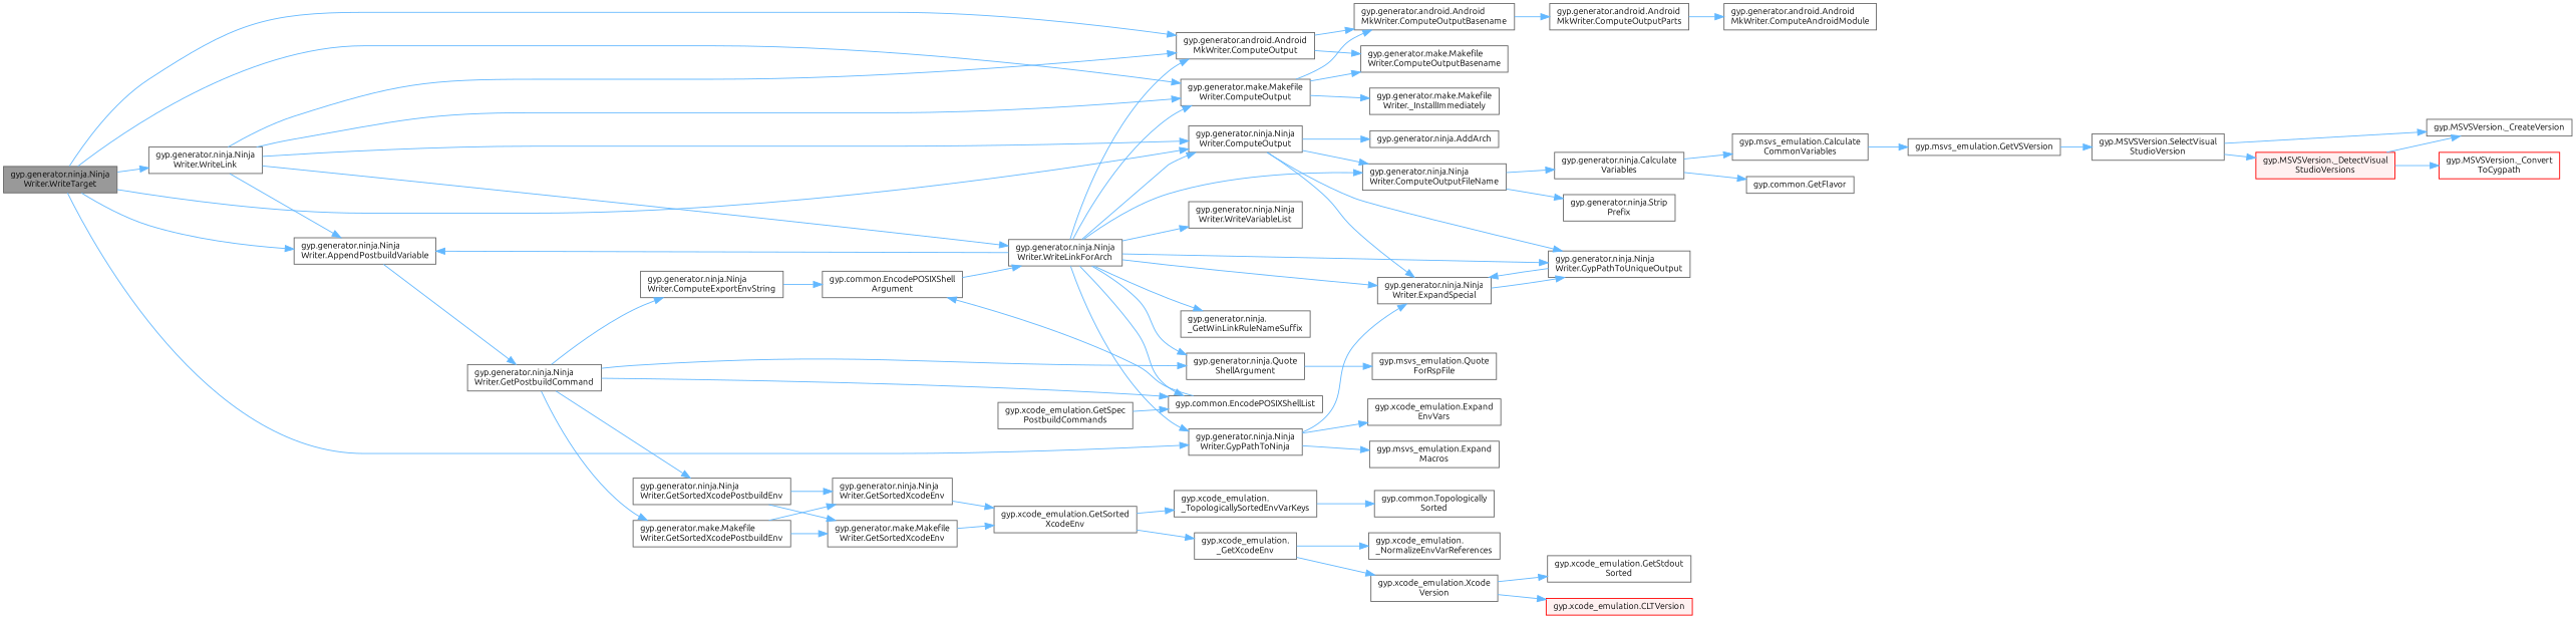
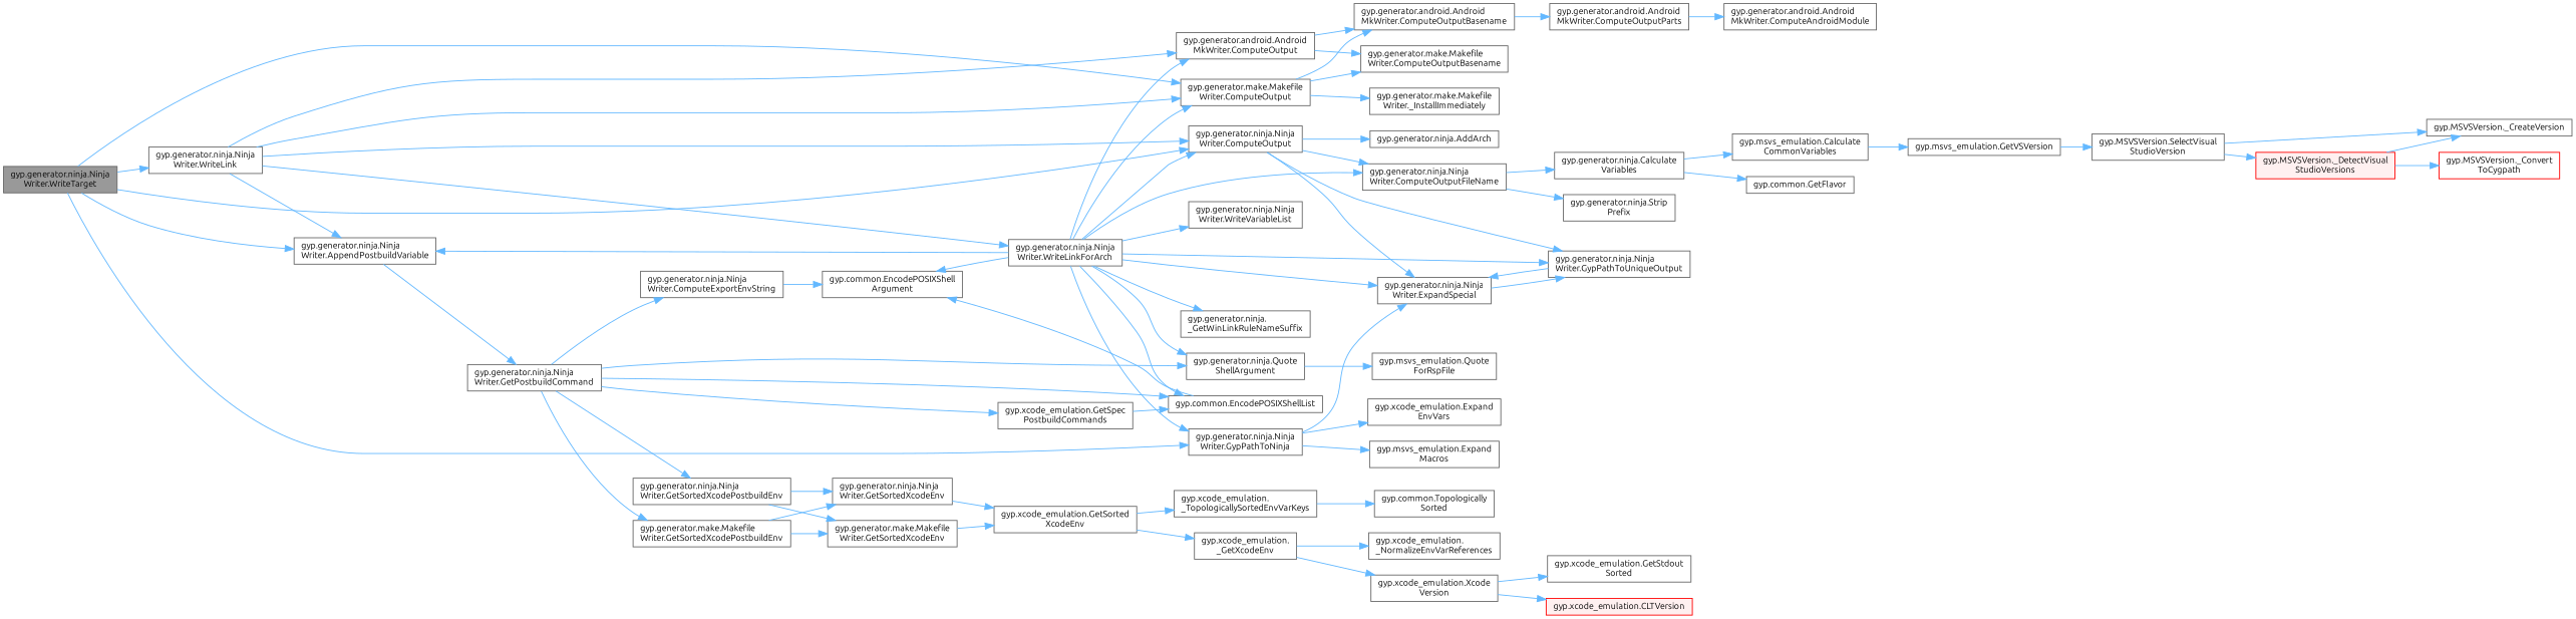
  digraph {
    fontname=Ubuntu
    rankdir=LR
    node [color=grey40 fillcolor=white fontname=Ubuntu fontsize=10 shape=box style=filled]
    edge [color=steelblue1 fontname=Ubuntu fontsize=10 labelfontname=Helvetica labelfontsize=10 style=solid]
    n1 [color=gray40 fillcolor=grey60 fontcolor=black height=0.2 label="gyp.generator.ninja.Ninja\lWriter.WriteTarget" width=0.4]
    n2 [height=0.2 label="gyp.generator.ninja.Ninja\lWriter.AppendPostbuildVariable" width=0.4]
    n3 [height=0.2 label="gyp.generator.android.Android\lMkWriter.ComputeOutput" width=0.4]
    n4 [height=0.2 label="gyp.generator.make.Makefile\lWriter.ComputeOutput" width=0.4]
    n5 [height=0.2 label="gyp.generator.ninja.Ninja\lWriter.ComputeOutput" width=0.4]
    n6 [height=0.2 label="gyp.generator.ninja.Ninja\lWriter.GypPathToNinja" width=0.4]
    n7 [height=0.2 label="gyp.generator.ninja.Ninja\lWriter.WriteLink" width=0.4]
    n8 [height=0.2 label="gyp.generator.ninja.Ninja\lWriter.GetPostbuildCommand" width=0.4]
    n9 [height=0.2 label="gyp.generator.android.Android\lMkWriter.ComputeOutputBasename" width=0.4]
    n10 [height=0.2 label="gyp.generator.make.Makefile\lWriter.ComputeOutputBasename" width=0.4]
    n11 [height=0.2 label="gyp.generator.make.Makefile\lWriter._InstallImmediately" width=0.4]
    n12 [height=0.2 label="gyp.generator.ninja.AddArch" width=0.4]
    n13 [height=0.2 label="gyp.generator.ninja.Ninja\lWriter.ComputeOutputFileName" width=0.4]
    n14 [height=0.2 label="gyp.generator.ninja.Ninja\lWriter.ExpandSpecial" width=0.4]
    n15 [height=0.2 label="gyp.generator.ninja.Ninja\lWriter.GypPathToUniqueOutput" width=0.4]
    n16 [height=0.2 label="gyp.xcode_emulation.Expand\lEnvVars" width=0.4]
    n17 [height=0.2 label="gyp.msvs_emulation.Expand\lMacros" width=0.4]
    n18 [height=0.2 label="gyp.generator.ninja.Ninja\lWriter.WriteLinkForArch" width=0.4]
    n19 [height=0.2 label="gyp.generator.ninja.Ninja\lWriter.ComputeExportEnvString" width=0.4]
    n20 [height=0.2 label="gyp.common.EncodePOSIXShellList" width=0.4]
    n21 [height=0.2 label="gyp.generator.make.Makefile\lWriter.GetSortedXcodePostbuildEnv" width=0.4]
    n22 [height=0.2 label="gyp.generator.ninja.Ninja\lWriter.GetSortedXcodePostbuildEnv" width=0.4]
    n23 [height=0.2 label="gyp.xcode_emulation.GetSpec\lPostbuildCommands" width=0.4]
    n24 [height=0.2 label="gyp.generator.ninja.Quote\lShellArgument" width=0.4]
    n25 [height=0.2 label="gyp.common.EncodePOSIXShell\lArgument" width=0.4]
    n26 [height=0.2 label="gyp.generator.make.Makefile\lWriter.GetSortedXcodeEnv" width=0.4]
    n27 [height=0.2 label="gyp.generator.ninja.Ninja\lWriter.GetSortedXcodeEnv" width=0.4]
    n28 [height=0.2 label="gyp.msvs_emulation.Quote\lForRspFile" width=0.4]
    n29 [height=0.2 label="gyp.xcode_emulation.GetSorted\lXcodeEnv" width=0.4]
    n30 [height=0.2 label="gyp.xcode_emulation.\l_GetXcodeEnv" width=0.4]
    n31 [height=0.2 label="gyp.xcode_emulation.\l_TopologicallySortedEnvVarKeys" width=0.4]
    n32 [height=0.2 label="gyp.xcode_emulation.\l_NormalizeEnvVarReferences" width=0.4]
    n33 [height=0.2 label="gyp.xcode_emulation.Xcode\lVersion" width=0.4]
    n34 [height=0.2 label="gyp.common.Topologically\lSorted" width=0.4]
    n35 [color=red fillcolor="#FFF0F0" height=0.2 label="gyp.xcode_emulation.CLTVersion" width=0.4]
    n36 [height=0.2 label="gyp.xcode_emulation.GetStdout\lSorted" width=0.4]
    n37 [height=0.2 label="gyp.generator.android.Android\lMkWriter.ComputeOutputParts" width=0.4]
    n38 [height=0.2 label="gyp.generator.android.Android\lMkWriter.ComputeAndroidModule" width=0.4]
    n39 [height=0.2 label="gyp.generator.ninja.Calculate\lVariables" width=0.4]
    n40 [height=0.2 label="gyp.generator.ninja.Strip\lPrefix" width=0.4]
    n41 [height=0.2 label="gyp.msvs_emulation.Calculate\lCommonVariables" width=0.4]
    n42 [height=0.2 label="gyp.common.GetFlavor" width=0.4]
    n43 [height=0.2 label="gyp.msvs_emulation.GetVSVersion" width=0.4]
    n44 [height=0.2 label="gyp.MSVSVersion.SelectVisual\lStudioVersion" width=0.4]
    n45 [height=0.2 label="gyp.MSVSVersion._CreateVersion" width=0.4]
    n46 [color=red fillcolor="#FFF0F0" height=0.2 label="gyp.MSVSVersion._DetectVisual\lStudioVersions" width=0.4]
    n47 [color=red height=0.2 label="gyp.MSVSVersion._Convert\lToCygpath" width=0.4]
    n48 [height=0.2 label="gyp.generator.ninja.\l_GetWinLinkRuleNameSuffix" width=0.4]
    n49 [height=0.2 label="gyp.generator.ninja.Ninja\lWriter.WriteVariableList" width=0.4]
    n1 -> n2
-   n1 -> n3
    n1 -> n4
    n1 -> n5
    n1 -> n6
    n1 -> n7
    n2 -> n8
    n3 -> n9
    n3 -> n10
    n4 -> n9
    n4 -> n10
    n4 -> n11
    n5 -> n12
    n5 -> n13
    n5 -> n14
    n5 -> n15
    n6 -> n14
    n6 -> n16
    n6 -> n17
    n7 -> n2
    n7 -> n3
    n7 -> n4
    n7 -> n5
    n7 -> n18
    n8 -> n19
    n8 -> n20
    n8 -> n21
    n8 -> n22
+   n8 -> n23
    n8 -> n24
    n9 -> n37
    n13 -> n39
    n13 -> n40
    n14 -> n15
    n15 -> n14
    n18 -> n2
    n18 -> n3
    n18 -> n4
    n18 -> n5
    n18 -> n6
    n18 -> n13
    n18 -> n14
    n18 -> n15
    n18 -> n20
    n18 -> n24
-   n25 -> n18
+   n18 -> n25
    n18 -> n48
    n18 -> n49
    n19 -> n25
    n20 -> n25
    n21 -> n26
    n21 -> n27
    n22 -> n26
    n22 -> n27
    n23 -> n20
    n24 -> n28
    n26 -> n29
    n27 -> n29
    n29 -> n30
    n29 -> n31
    n30 -> n32
    n30 -> n33
    n31 -> n34
    n33 -> n35
    n33 -> n36
    n37 -> n38
    n39 -> n41
    n39 -> n42
    n41 -> n43
    n43 -> n44
    n44 -> n45
    n44 -> n46
    n46 -> n45
    n46 -> n47
  }
